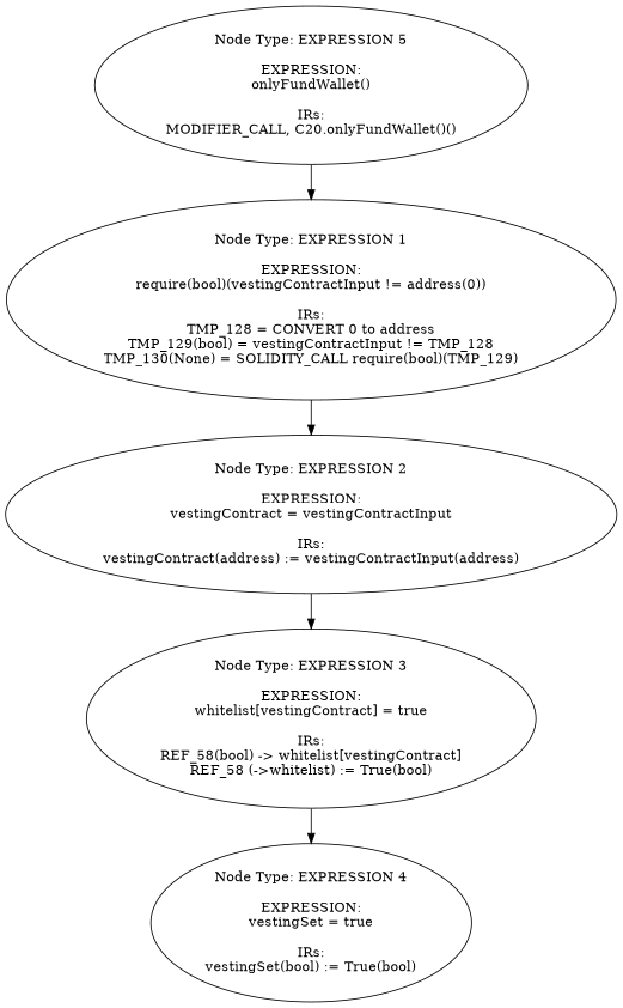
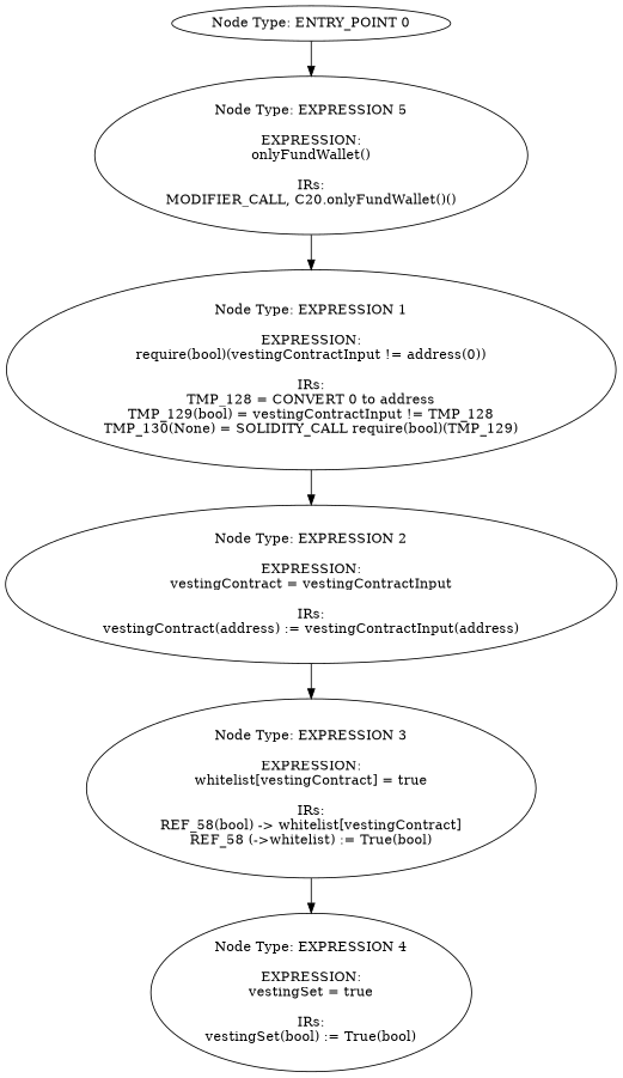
  digraph {
+   n1 [label="Node Type: ENTRY_POINT 0\n"]
    n2 [label="Node Type: EXPRESSION 5\n\nEXPRESSION:\nonlyFundWallet()\n\nIRs:\nMODIFIER_CALL, C20.onlyFundWallet()()"]
    n3 [label="Node Type: EXPRESSION 1\n\nEXPRESSION:\nrequire(bool)(vestingContractInput != address(0))\n\nIRs:\nTMP_128 = CONVERT 0 to address\nTMP_129(bool) = vestingContractInput != TMP_128\nTMP_130(None) = SOLIDITY_CALL require(bool)(TMP_129)"]
    n4 [label="Node Type: EXPRESSION 2\n\nEXPRESSION:\nvestingContract = vestingContractInput\n\nIRs:\nvestingContract(address) := vestingContractInput(address)"]
    n5 [label="Node Type: EXPRESSION 3\n\nEXPRESSION:\nwhitelist[vestingContract] = true\n\nIRs:\nREF_58(bool) -> whitelist[vestingContract]\nREF_58 (->whitelist) := True(bool)"]
    n6 [label="Node Type: EXPRESSION 4\n\nEXPRESSION:\nvestingSet = true\n\nIRs:\nvestingSet(bool) := True(bool)"]
+   n1 -> n2
    n2 -> n3
    n3 -> n4
    n4 -> n5
    n5 -> n6
  }
